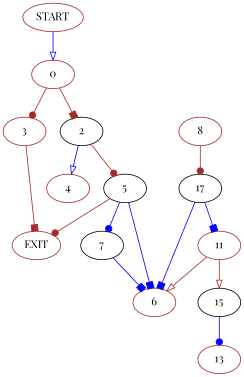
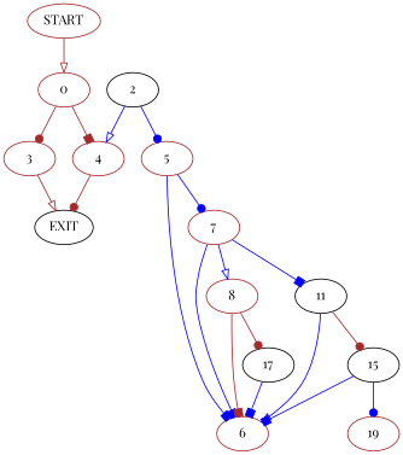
  digraph {
    fontname="Playfair Display"
    node [color=brown fontname="Playfair Display"]
    edge [arrowhead=box color=blue fontname="Playfair Display"]
    n1 [label=START]
    n2 [label=0]
    2 [color=black]
    3
-   n5 [label=EXIT]
+   n5 [color=black label=EXIT]
    4
-   5 [color=black]
+   5
    6
-   7 [color=black]
+   7
    8
    n11 [color=black label=17]
-   11
+   11 [color=black]
    n13 [color=black label=15]
-   13
-   n1 -> n2 [arrowhead=onormal]
-   n2 -> 2 [color=brown]
+   13 [label=19]
+   n1 -> n2 [arrowhead=onormal color=brown]
+   n2 -> 4 [color=brown]
    n2 -> 3 [arrowhead=dot color=brown]
    2 -> 4 [arrowhead=onormal]
-   2 -> 5 [arrowhead=dot color=brown]
-   3 -> n5 [color=brown]
-   5 -> n5 [arrowhead=dot color=brown]
+   2 -> 5 [arrowhead=dot]
+   3 -> n5 [arrowhead=onormal color=brown]
+   4 -> n5 [arrowhead=dot color=brown]
    5 -> 6
    5 -> 7 [arrowhead=dot]
    7 -> 6
+   7 -> 8 [arrowhead=onormal]
+   8 -> 6 [color=brown]
    8 -> n11 [arrowhead=dot color=brown]
    n11 -> 6
-   n11 -> 11
-   11 -> 6 [arrowhead=onormal color=brown]
-   11 -> n13 [arrowhead=onormal color=brown]
+   7 -> 11
+   11 -> 6 [arrowhead=onormal]
+   11 -> n13 [arrowhead=dot color=brown]
+   n13 -> 6
    n13 -> 13 [arrowhead=dot]
  }
